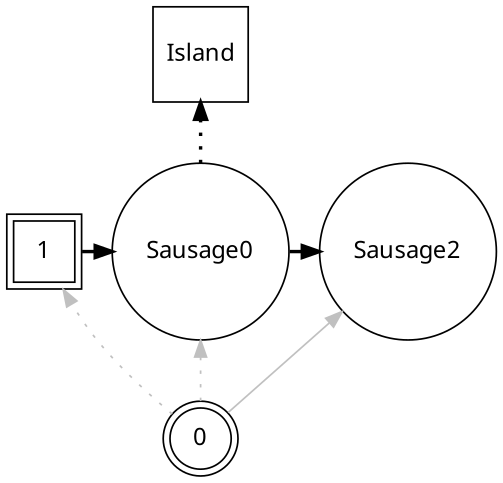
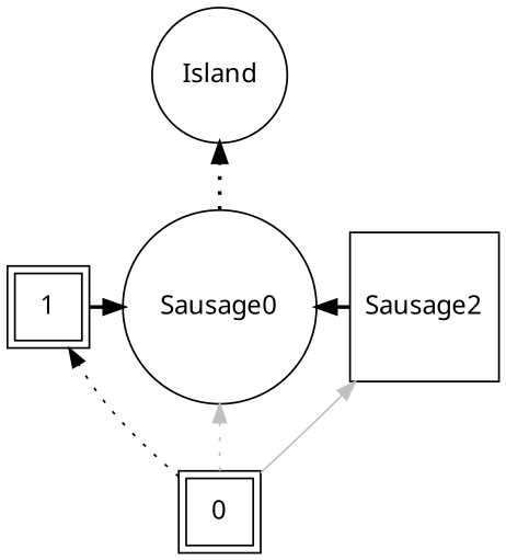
  digraph {
    rankdir=BT
    node [fontname="Arial Unicode Multicast" shape=square]
    edge [style=dotted]
    n1 [label=1 peripheries=2]
    Sausage0 [shape=circle]
-   Sausage2 [shape=circle]
-   Island
-   n5 [label=0 peripheries=2 shape=circle]
+   Sausage2
+   Island [shape=circle]
+   n5 [label=0 peripheries=2]
    subgraph sub_1 {
      rank=same
      n1
      Sausage0
    }
    subgraph sub_2 {
      rank=same
      Sausage0
      Sausage2
    }
    n1 -> Sausage0 [constraint=false penwidth=2 style=""]
-   Sausage0 -> Sausage2 [constraint=false penwidth=2 style=""]
+   Sausage2 -> Sausage0 [constraint=false penwidth=2 style=""]
    Sausage0 -> Island [penwidth=2]
-   n5 -> n1 [color=gray]
+   n5 -> n1 [color=black]
    n5 -> Sausage0 [color=gray]
    n5 -> Sausage2 [color=gray style=solid]
  }
